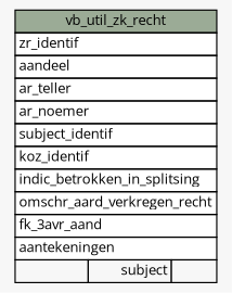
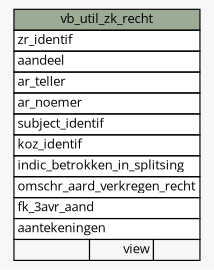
  digraph {
    bgcolor="#f7f7f7"
    fontname="Open Sans"
    fontsize=11
    nodesep=0.18
    rankdir=RL
    ranksep=0.46
-   n1 [fontname="Open Sans" fontsize=11 label=<     <TABLE BORDER="0" CELLBORDER="1" CELLSPACING="0" BGCOLOR="#ffffff">       <TR><TD COLSPAN="3" BGCOLOR="#9bab96" ALIGN="CENTER">vb_util_zk_recht</TD></TR>       <TR><TD PORT="zr_identif" COLSPAN="3" ALIGN="LEFT">zr_identif</TD></TR>       <TR><TD PORT="aandeel" COLSPAN="3" ALIGN="LEFT">aandeel</TD></TR>       <TR><TD PORT="ar_teller" COLSPAN="3" ALIGN="LEFT">ar_teller</TD></TR>       <TR><TD PORT="ar_noemer" COLSPAN="3" ALIGN="LEFT">ar_noemer</TD></TR>       <TR><TD PORT="subject_identif" COLSPAN="3" ALIGN="LEFT">subject_identif</TD></TR>       <TR><TD PORT="koz_identif" COLSPAN="3" ALIGN="LEFT">koz_identif</TD></TR>       <TR><TD PORT="indic_betrokken_in_splitsing" COLSPAN="3" ALIGN="LEFT">indic_betrokken_in_splitsing</TD></TR>       <TR><TD PORT="omschr_aard_verkregen_recht" COLSPAN="3" ALIGN="LEFT">omschr_aard_verkregen_recht</TD></TR>       <TR><TD PORT="fk_3avr_aand" COLSPAN="3" ALIGN="LEFT">fk_3avr_aand</TD></TR>       <TR><TD PORT="aantekeningen" COLSPAN="3" ALIGN="LEFT">aantekeningen</TD></TR>       <TR><TD ALIGN="LEFT" BGCOLOR="#f7f7f7">  </TD><TD ALIGN="RIGHT" BGCOLOR="#f7f7f7">subject</TD><TD ALIGN="RIGHT" BGCOLOR="#f7f7f7">  </TD></TR>     </TABLE>> shape=plaintext]
+   n1 [fontname="Open Sans" fontsize=11 label=<     <TABLE BORDER="0" CELLBORDER="1" CELLSPACING="0" BGCOLOR="#ffffff">       <TR><TD COLSPAN="3" BGCOLOR="#9bab96" ALIGN="CENTER">vb_util_zk_recht</TD></TR>       <TR><TD PORT="zr_identif" COLSPAN="3" ALIGN="LEFT">zr_identif</TD></TR>       <TR><TD PORT="aandeel" COLSPAN="3" ALIGN="LEFT">aandeel</TD></TR>       <TR><TD PORT="ar_teller" COLSPAN="3" ALIGN="LEFT">ar_teller</TD></TR>       <TR><TD PORT="ar_noemer" COLSPAN="3" ALIGN="LEFT">ar_noemer</TD></TR>       <TR><TD PORT="subject_identif" COLSPAN="3" ALIGN="LEFT">subject_identif</TD></TR>       <TR><TD PORT="koz_identif" COLSPAN="3" ALIGN="LEFT">koz_identif</TD></TR>       <TR><TD PORT="indic_betrokken_in_splitsing" COLSPAN="3" ALIGN="LEFT">indic_betrokken_in_splitsing</TD></TR>       <TR><TD PORT="omschr_aard_verkregen_recht" COLSPAN="3" ALIGN="LEFT">omschr_aard_verkregen_recht</TD></TR>       <TR><TD PORT="fk_3avr_aand" COLSPAN="3" ALIGN="LEFT">fk_3avr_aand</TD></TR>       <TR><TD PORT="aantekeningen" COLSPAN="3" ALIGN="LEFT">aantekeningen</TD></TR>       <TR><TD ALIGN="LEFT" BGCOLOR="#f7f7f7">  </TD><TD ALIGN="RIGHT" BGCOLOR="#f7f7f7">view</TD><TD ALIGN="RIGHT" BGCOLOR="#f7f7f7">  </TD></TR>     </TABLE>> shape=plaintext]
  }
